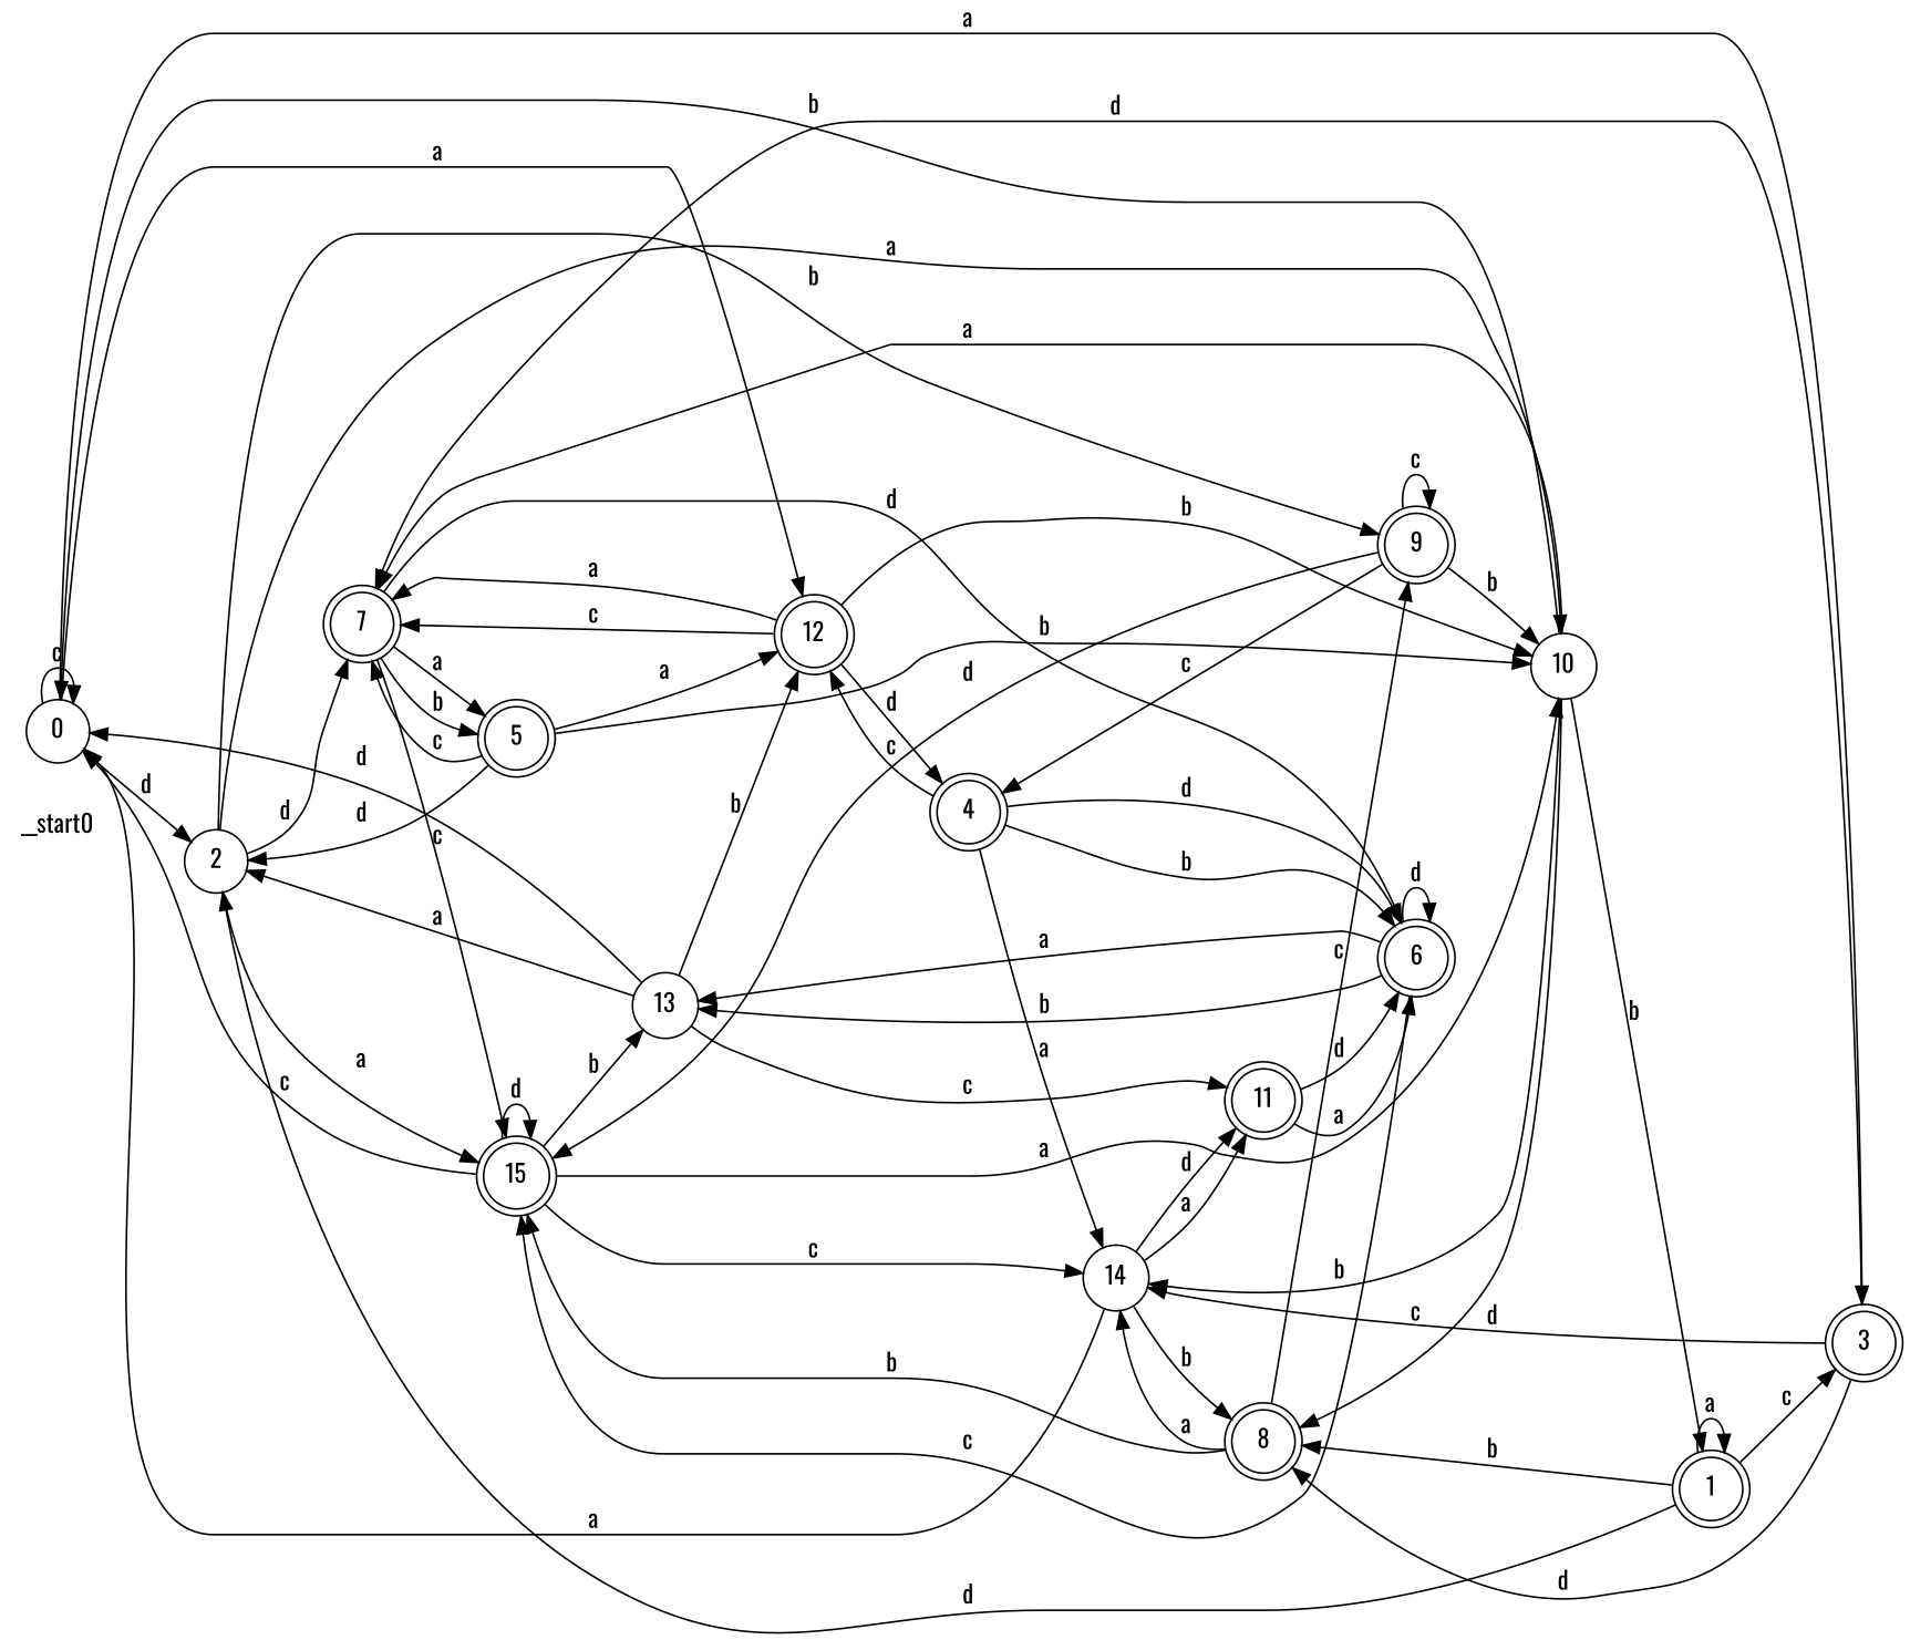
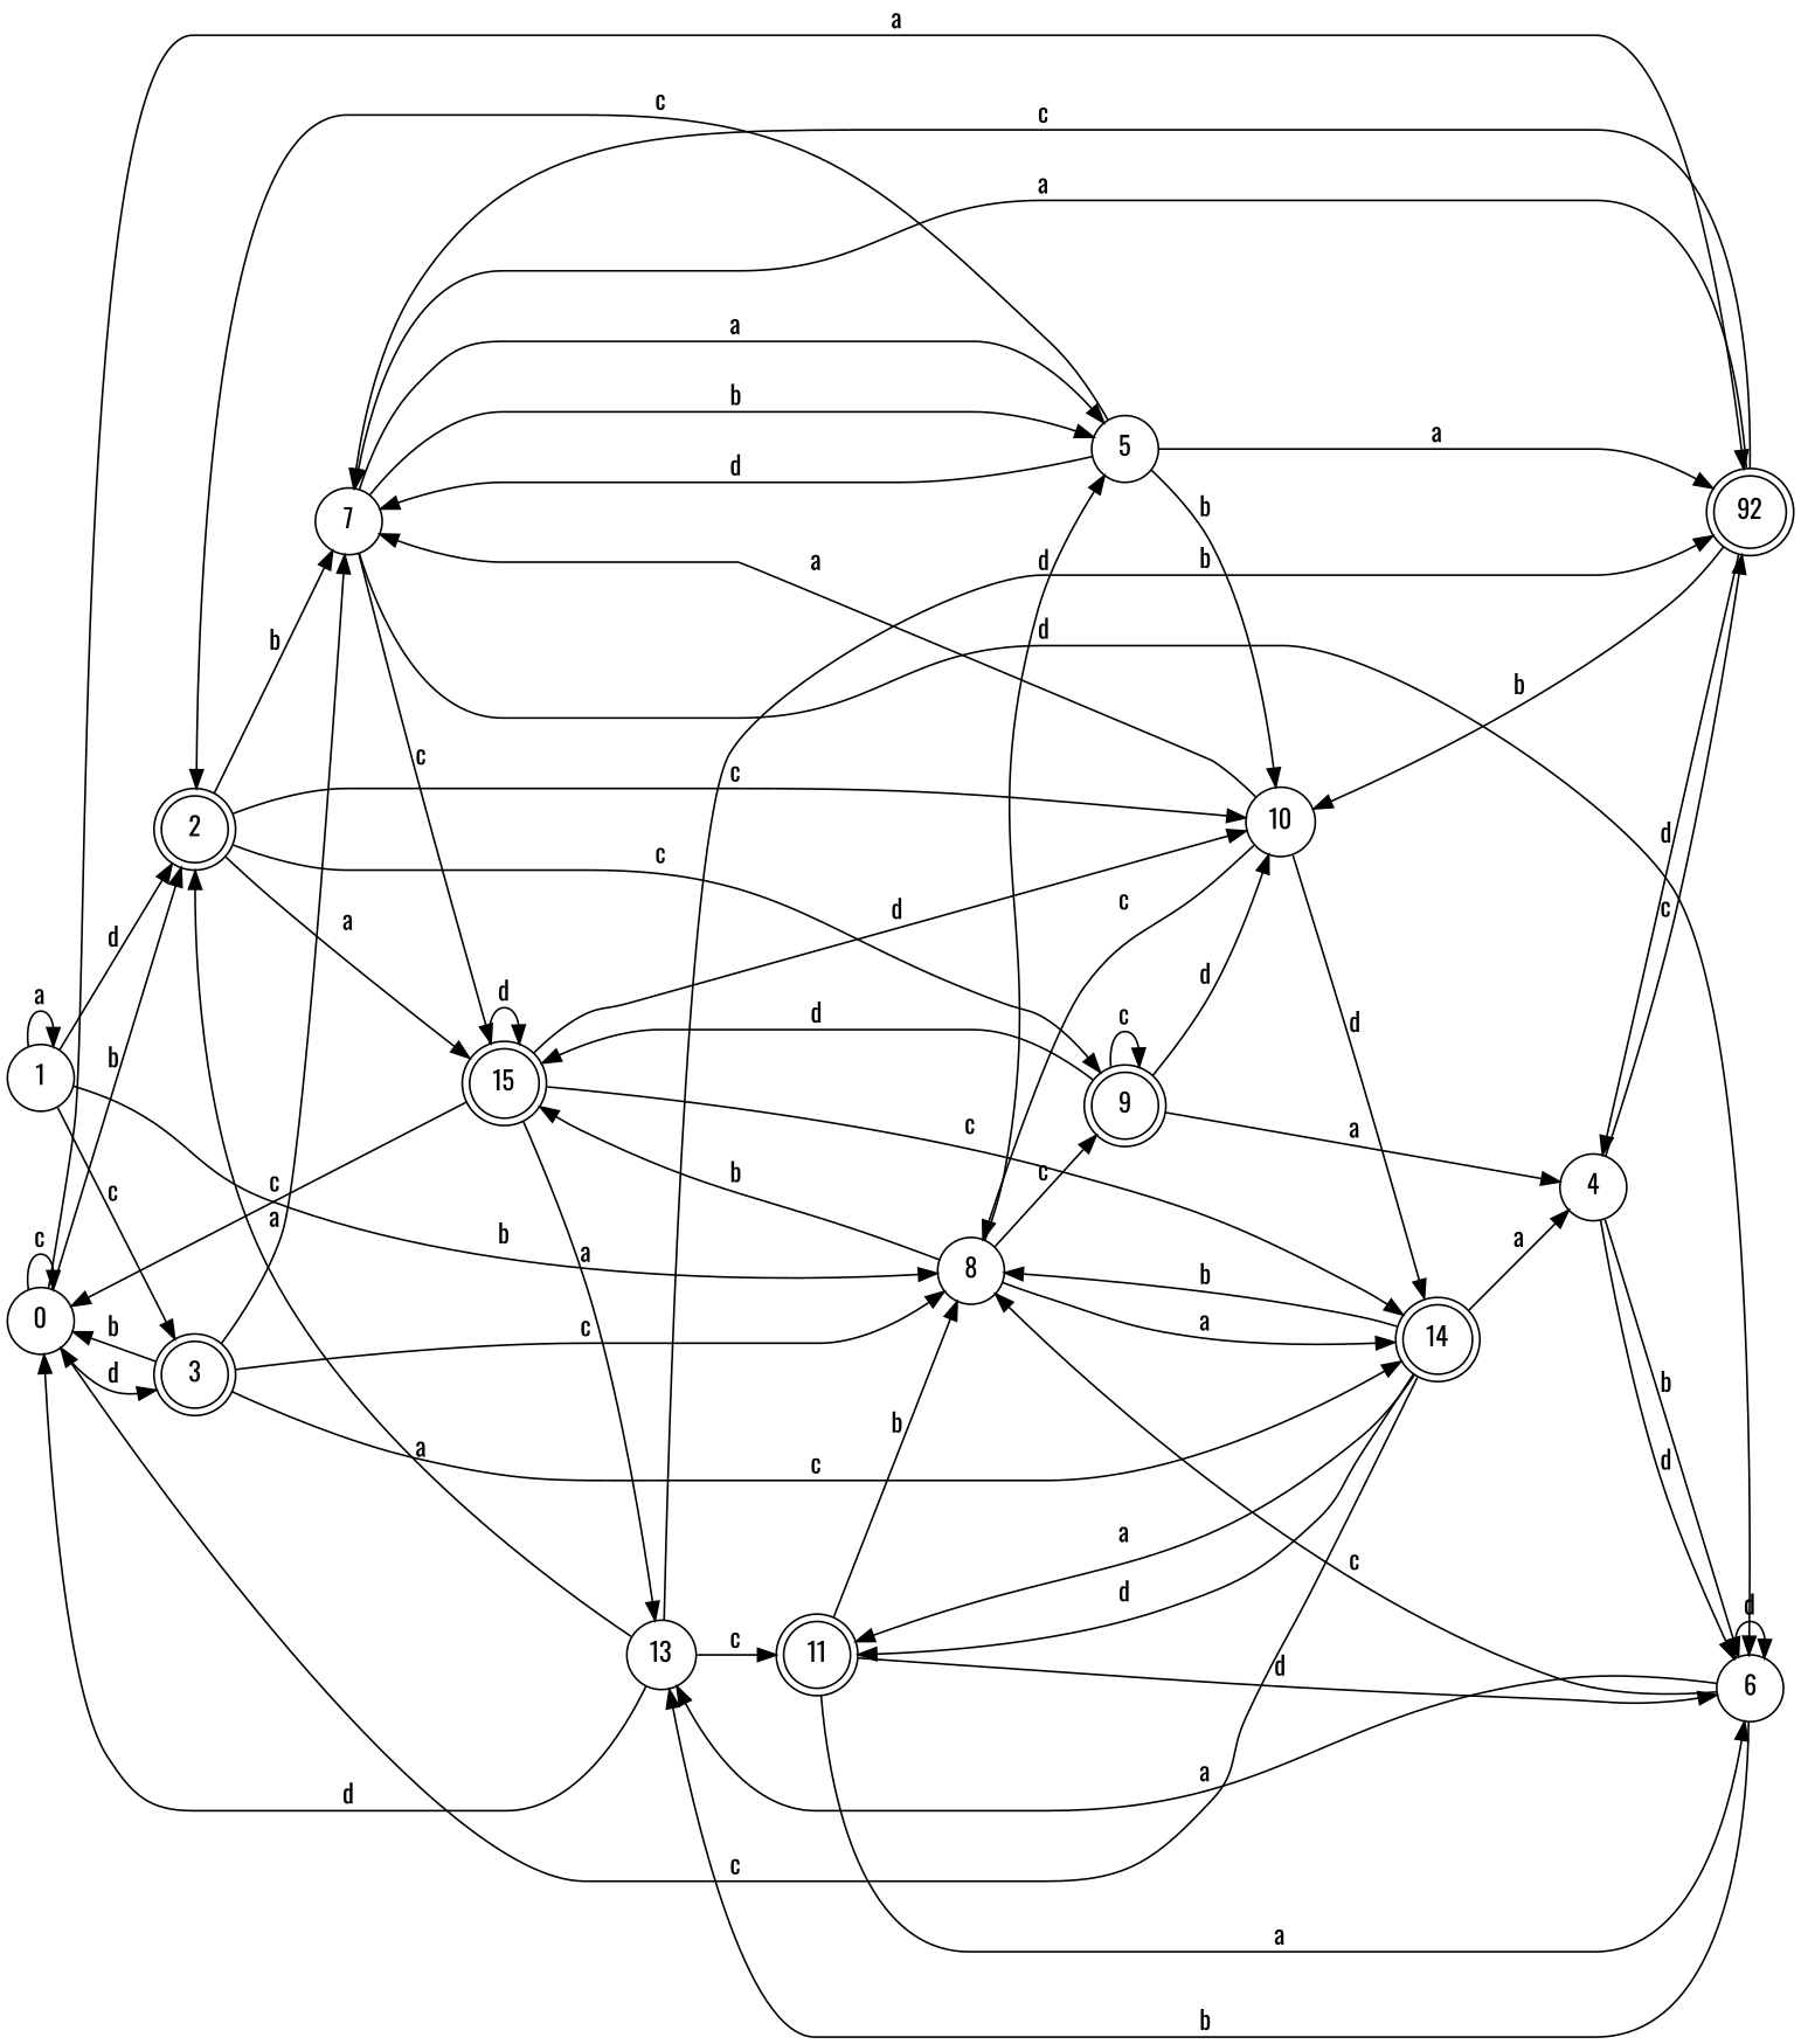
  digraph {
    fontname=Oswald
    rankdir=LR
    node [fontname=Oswald shape=doublecircle color=black fillcolor=white style="rounded,filled"]
    edge [fontname=Oswald]
-   __start0 [shape=none color="" fillcolor="" style=""]
    n2 [label=0 shape=circle style=filled]
-   n3 [label=2 shape=circle style=filled]
+   n3 [label=2 style=filled]
    n4 [label=3]
-   n5 [label=12]
-   n6 [label=7 style=filled]
+   n5 [label=92]
+   n6 [label=7 shape=circle style=filled]
    n7 [label=9]
    n8 [label=10 shape=circle style=filled]
    n9 [label=15]
-   n10 [label=8]
-   n11 [label=14 shape=circle]
-   n12 [label=4]
-   n13 [label=1]
-   n14 [label=5 style=filled]
-   n15 [label=6 style=filled]
+   n10 [label=8 shape=circle]
+   n11 [label=14]
+   n12 [label=4 shape=circle]
+   n13 [label=1 shape=circle]
+   n14 [label=5 shape=circle style=filled]
+   n15 [label=6 shape=circle style=filled]
    n16 [label=13 shape=circle style=filled]
    n17 [label=11]
    n2 -> n2 [label=c]
-   n2 -> n3 [label=d]
-   n2 -> n4 [label=a]
+   n2 -> n3 [label=b]
+   n2 -> n4 [label=d]
    n2 -> n5 [label=a]
-   n3 -> n6 [label=d]
-   n3 -> n7 [label=b]
-   n3 -> n8 [label=a]
+   n3 -> n6 [label=b]
+   n3 -> n7 [label=c]
+   n3 -> n8 [label=c]
    n3 -> n9 [label=a]
-   n8 -> n2 [label=b]
-   n4 -> n6 [label=d]
-   n4 -> n10 [label=d]
-   n4 -> n11 [label=d]
+   n4 -> n2 [label=b]
+   n4 -> n6 [label=a]
+   n4 -> n10 [label=c]
+   n4 -> n11 [label=c]
    n5 -> n6 [label=a]
    n5 -> n6 [label=c]
    n5 -> n8 [label=b]
    n5 -> n12 [label=d]
    n6 -> n9 [label=c]
    n6 -> n14 [label=a]
    n6 -> n14 [label=b]
    n6 -> n15 [label=d]
    n7 -> n7 [label=c]
-   n7 -> n8 [label=b]
+   n7 -> n8 [label=d]
    n7 -> n9 [label=d]
-   n7 -> n12 [label=c]
+   n7 -> n12 [label=a]
    n8 -> n6 [label=a]
    n8 -> n10 [label=c]
-   n8 -> n11 [label=b]
-   n8 -> n13 [label=b]
+   n8 -> n11 [label=d]
    n9 -> n2 [label=c]
-   n9 -> n8 [label=a]
+   n9 -> n8 [label=d]
    n9 -> n9 [label=d]
    n9 -> n11 [label=c]
-   n9 -> n16 [label=b]
+   n9 -> n16 [label=a]
    n10 -> n7 [label=c]
    n10 -> n9 [label=b]
    n10 -> n11 [label=a]
-   n11 -> n2 [label=a]
+   n10 -> n14 [label=d]
+   n11 -> n2 [label=c]
    n11 -> n10 [label=b]
    n11 -> n17 [label=a]
    n11 -> n17 [label=d]
    n12 -> n5 [label=c]
-   n12 -> n11 [label=a]
+   n11 -> n12 [label=a]
    n12 -> n15 [label=b]
    n12 -> n15 [label=d]
    n13 -> n3 [label=d]
    n13 -> n4 [label=c]
    n13 -> n10 [label=b]
    n13 -> n13 [label=a]
-   n14 -> n3 [label=d]
+   n14 -> n3 [label=c]
    n14 -> n5 [label=a]
-   n14 -> n6 [label=c]
+   n14 -> n6 [label=d]
    n14 -> n8 [label=b]
-   n15 -> n9 [label=c]
+   n15 -> n10 [label=c]
    n15 -> n15 [label=d]
    n15 -> n16 [label=a]
    n15 -> n16 [label=b]
    n16 -> n2 [label=d]
    n16 -> n3 [label=a]
    n16 -> n5 [label=b]
    n16 -> n17 [label=c]
+   n17 -> n10 [label=b]
    n17 -> n15 [label=a]
    n17 -> n15 [label=d]
  }
